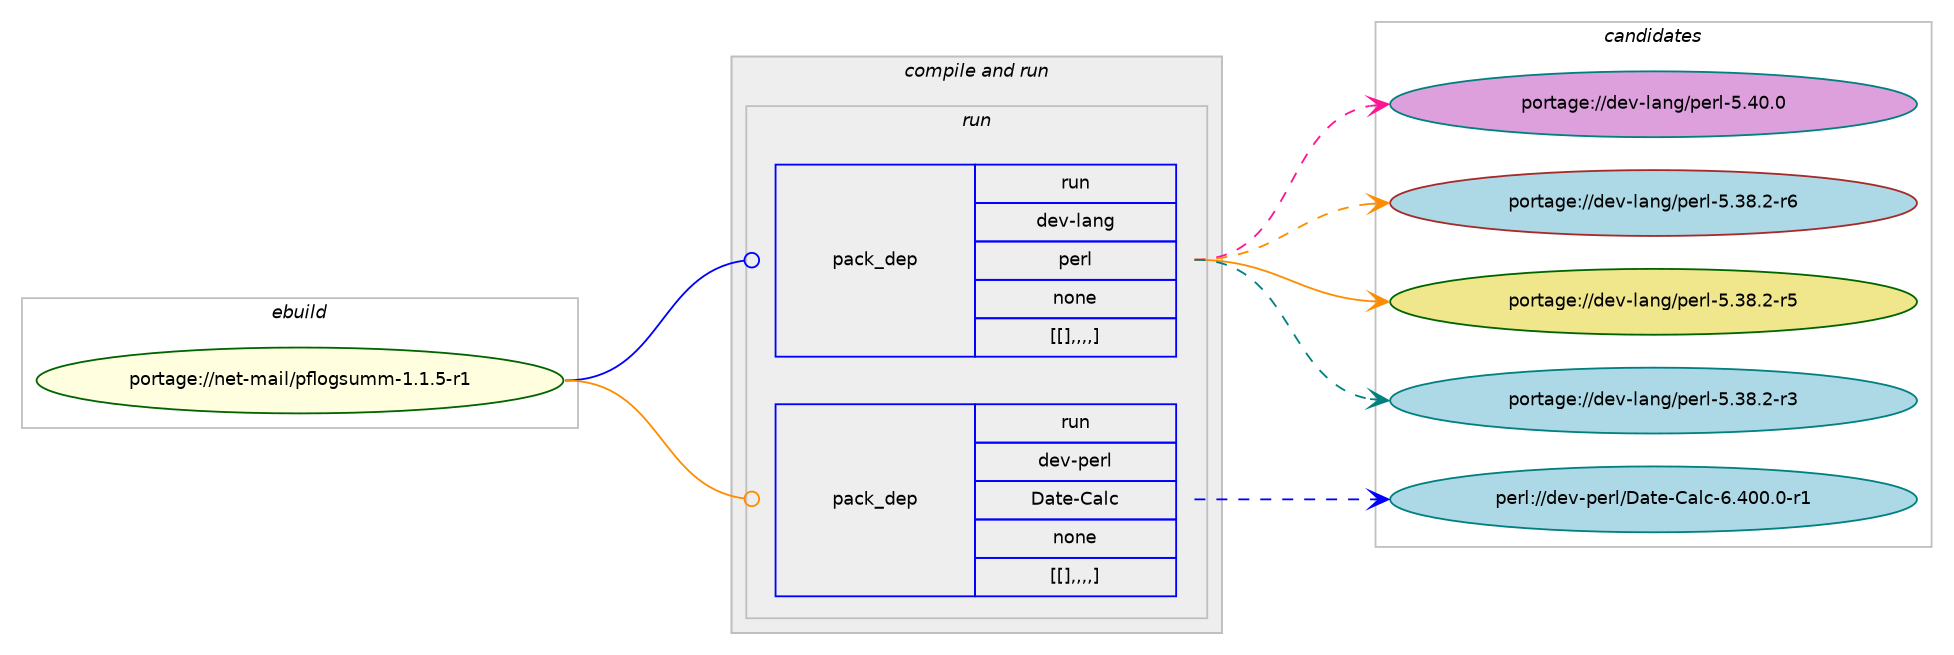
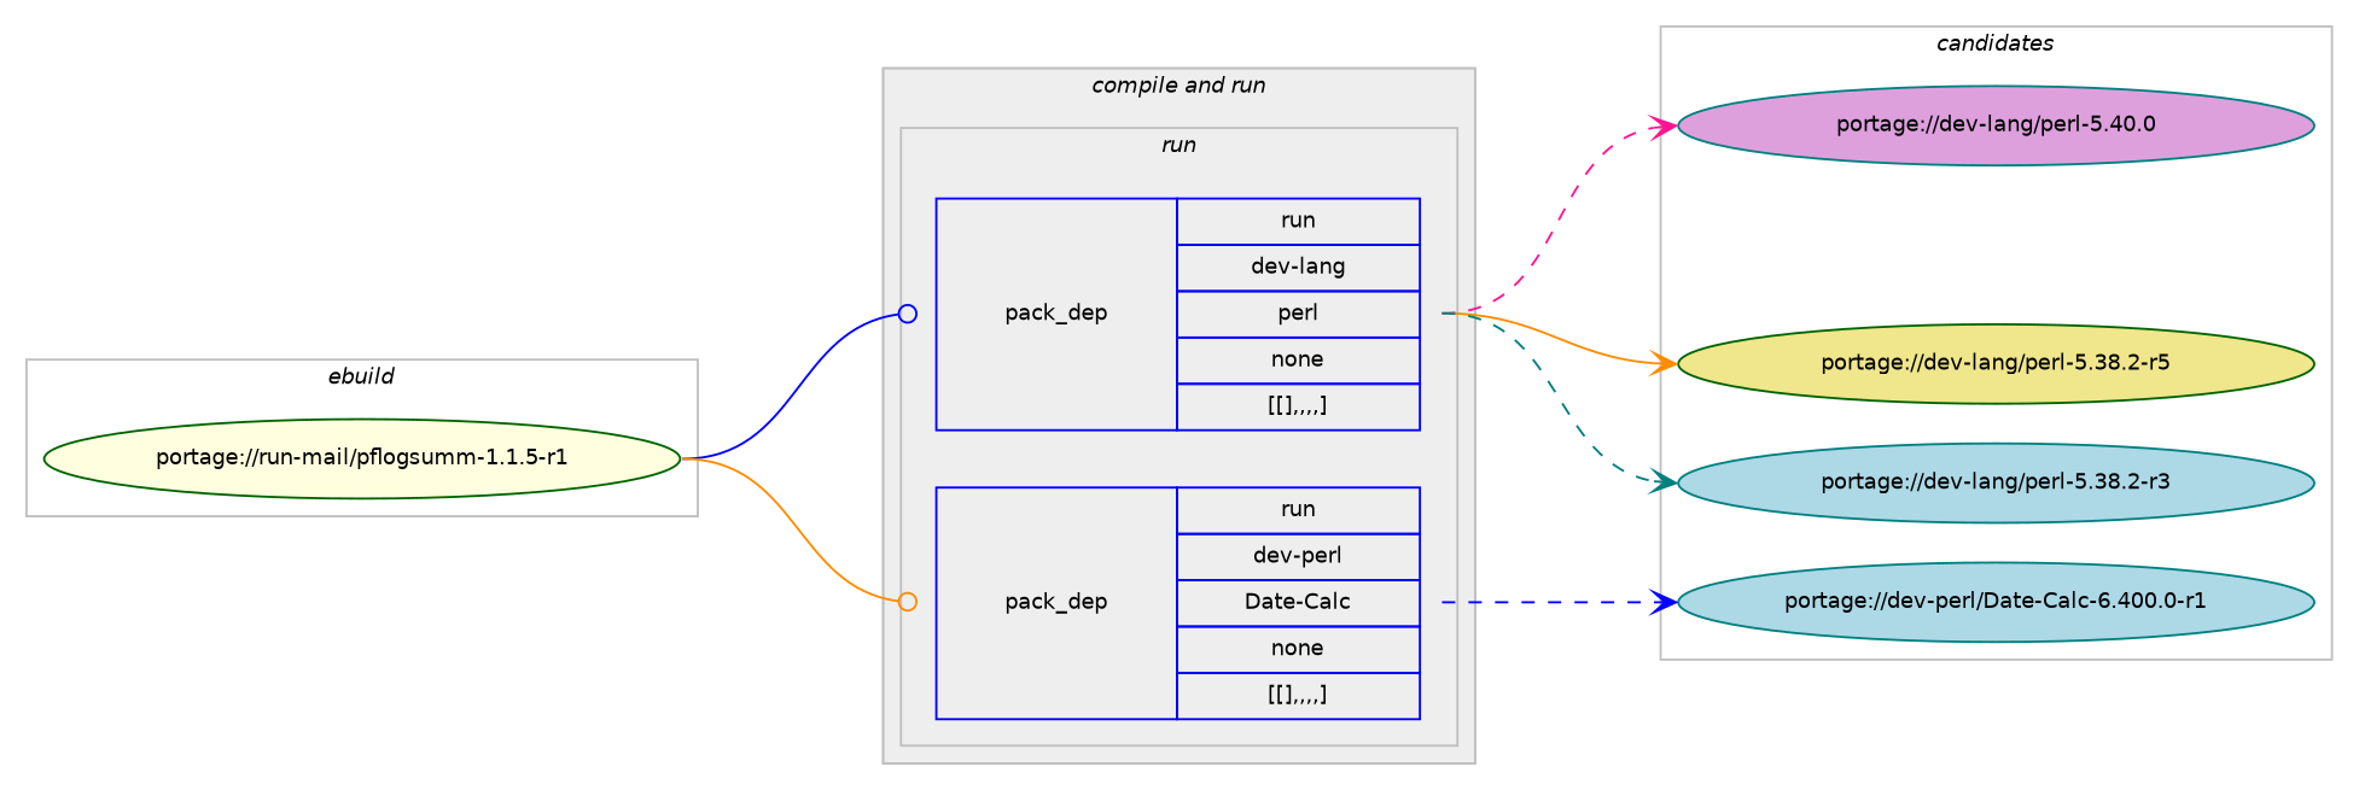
  digraph {
    compound=true
    concentrate=true
    fontname=Helvetica
    fontsize=10
    newrank=true
    rankdir=LR
    ranksep=1.5
    node [color=teal fillcolor=lightblue fontname=Helvetica fontsize=10 style=filled]
    edge [arrowhead=vee color=darkorange headport=w style=dashed tailport=e weight=100]
-   n1 [color=darkgreen fillcolor=lightyellow label="portage://net-mail/pflogsumm-1.1.5-r1" width=4]
+   n1 [color=darkgreen fillcolor=lightyellow label="portage://run-mail/pflogsumm-1.1.5-r1" width=4]
    n2 [color=blue label=<<TABLE BORDER="0" CELLBORDER="1" CELLSPACING="0" CELLPADDING="4" WIDTH="220"><TR><TD ROWSPAN="6" CELLPADDING="30">pack_dep</TD></TR><TR><TD WIDTH="110">run</TD></TR><TR><TD>dev-lang</TD></TR><TR><TD>perl</TD></TR><TR><TD>none</TD></TR><TR><TD>[[],,,,]</TD></TR></TABLE>> shape=none fillcolor="" style=""]
    n3 [color=blue label=<<TABLE BORDER="0" CELLBORDER="1" CELLSPACING="0" CELLPADDING="4" WIDTH="220"><TR><TD ROWSPAN="6" CELLPADDING="30">pack_dep</TD></TR><TR><TD WIDTH="110">run</TD></TR><TR><TD>dev-perl</TD></TR><TR><TD>Date-Calc</TD></TR><TR><TD>none</TD></TR><TR><TD>[[],,,,]</TD></TR></TABLE>> shape=none fillcolor="" style=""]
    n4 [fillcolor=plum label="portage://dev-lang/perl-5.40.0" width=4]
-   n5 [color=brown label="portage://dev-lang/perl-5.38.2-r6" width=4]
    n6 [color=darkgreen fillcolor=khaki label="portage://dev-lang/perl-5.38.2-r5" width=4]
    n7 [label="portage://dev-lang/perl-5.38.2-r3" width=4]
-   n8 [label="perl://dev-perl/Date-Calc-6.400.0-r1" width=4]
+   n8 [label="portage://dev-perl/Date-Calc-6.400.0-r1" width=4]
    subgraph cluster_1 {
      color=gray
      label=<<i>ebuild</i>>
      n1
    }
    subgraph cluster_2 {
      color=gray
      label=<<i>dependencies</i>>
      subgraph cluster_3 {
        color=gray
        fillcolor="#eeeeee"
        label=<<i>compile</i>>
        style=filled
      }
      subgraph cluster_4 {
        color=gray
        fillcolor="#eeeeee"
        label=<<i>compile and run</i>>
        style=filled
      }
      subgraph cluster_5 {
        color=gray
        fillcolor="#eeeeee"
        label=<<i>run</i>>
        style=filled
        subgraph sub_6 {
          color=gray
          fillcolor="#eeeeee"
          label=<<i>run</i>>
          style=filled
          n2
        }
        subgraph sub_7 {
          color=gray
          fillcolor="#eeeeee"
          label=<<i>run</i>>
          style=filled
          n3
        }
      }
    }
    subgraph cluster_8 {
      color=gray
      label=<<i>candidates</i>>
      rank=same
      subgraph sub_9 {
        color=black
        label=<<i>candidates</i>>
        nodesep=1
        rank=same
        n4
-       n5
        n6
        n7
      }
      subgraph sub_10 {
        color=black
        label=<<i>candidates</i>>
        nodesep=1
        rank=same
        n8
      }
    }
    n1 -> n2 [arrowhead=odot color=blue style=solid weight=20]
    n1 -> n3 [arrowhead=odot style=solid weight=20]
    n2 -> n4 [color=deeppink]
-   n2 -> n5
    n2 -> n6 [style=solid]
    n2 -> n7 [color=teal]
    n3 -> n8 [color=blue]
  }
